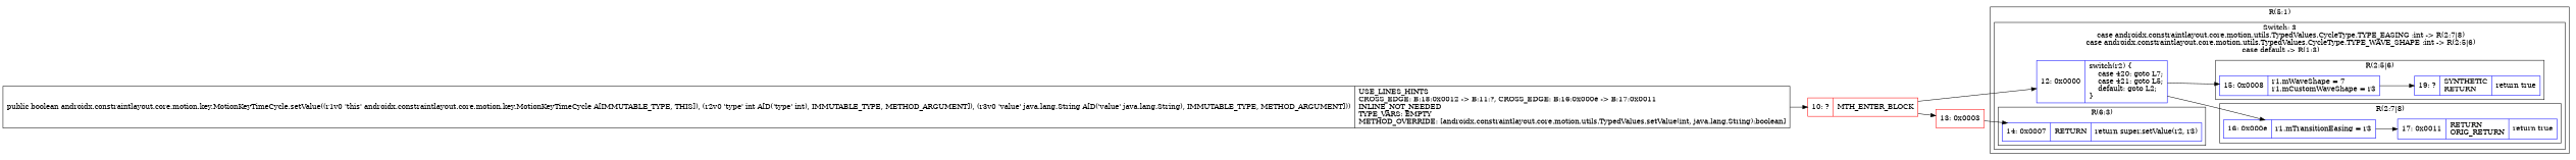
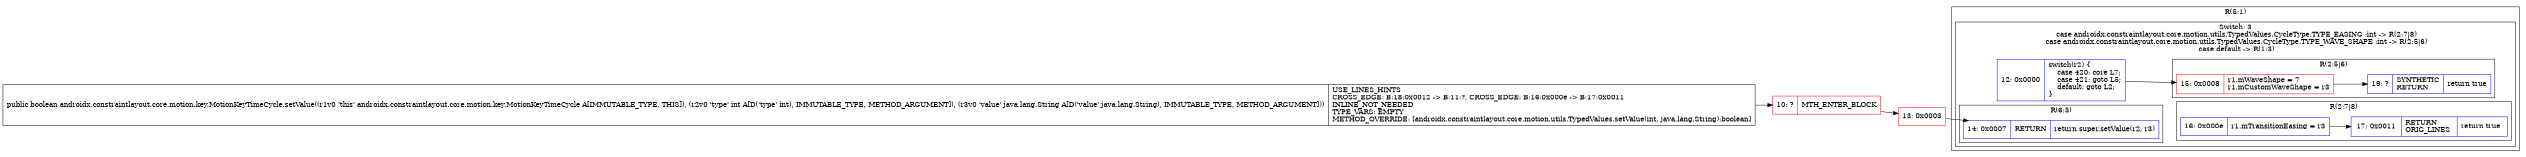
  digraph {
    rankdir=LR
    node [color=blue shape=record]
    n1 [label="{16\:\ 0x000e|r1.mTransitionEasing = r3\l}"]
-   n2 [label="{17\:\ 0x0011|RETURN\lORIG_RETURN\l|return true\l}"]
-   n3 [label="{15\:\ 0x0008|r1.mWaveShape = 7\lr1.mCustomWaveShape = r3\l}"]
+   n2 [label="{17\:\ 0x0011|RETURN\lORIG_LINES\l|return true\l}"]
+   n3 [color=red label="{15\:\ 0x0008|r1.mWaveShape = 7\lr1.mCustomWaveShape = r3\l}"]
    n4 [label="{19\:\ ?|SYNTHETIC\lRETURN\l|return true\l}"]
    n5 [label="{14\:\ 0x0007|RETURN\l|return super.setValue(r2, r3)\l}"]
-   n6 [label="{12\:\ 0x0000|switch(r2) \{\l    case 420: goto L7;\l    case 421: goto L5;\l    default: goto L2;\l\}\l}"]
+   n6 [label="{12\:\ 0x0000|switch(r2) \{\l    case 420: core L7;\l    case 421: goto L5;\l    default: goto L2;\l\}\l}"]
    n7 [color=red label="{13\:\ 0x0003}"]
    n8 [color=red label="{10\:\ ?|MTH_ENTER_BLOCK\l}"]
    n9 [label="{public boolean androidx.constraintlayout.core.motion.key.MotionKeyTimeCycle.setValue((r1v0 'this' androidx.constraintlayout.core.motion.key.MotionKeyTimeCycle A[IMMUTABLE_TYPE, THIS]), (r2v0 'type' int A[D('type' int), IMMUTABLE_TYPE, METHOD_ARGUMENT]), (r3v0 'value' java.lang.String A[D('value' java.lang.String), IMMUTABLE_TYPE, METHOD_ARGUMENT]))  | USE_LINES_HINTS\lCROSS_EDGE: B:18:0x0012 \-\> B:11:?, CROSS_EDGE: B:16:0x000e \-\> B:17:0x0011\lINLINE_NOT_NEEDED\lTYPE_VARS: EMPTY\lMETHOD_OVERRIDE: [androidx.constraintlayout.core.motion.utils.TypedValues.setValue(int, java.lang.String):boolean]\l}" color=""]
    subgraph cluster_1 {
      label="R(5:1)"
      subgraph cluster_2 {
        label="Switch: 3\n case androidx.constraintlayout.core.motion.utils.TypedValues.CycleType.TYPE_EASING :int -> R(2:7|8)\n case androidx.constraintlayout.core.motion.utils.TypedValues.CycleType.TYPE_WAVE_SHAPE :int -> R(2:5|6)\n case default -> R(1:3)"
        n6
        subgraph cluster_3 {
          label="R(2:7|8)"
          n1
          n2
        }
        subgraph cluster_4 {
          label="R(2:5|6)"
          n3
          n4
        }
        subgraph cluster_5 {
          label="R(6:3)"
          n5
        }
      }
    }
    n1 -> n2
    n3 -> n4
-   n6 -> n1
    n6 -> n3
    n7 -> n5
-   n8 -> n6
    n8 -> n7
    n9 -> n8
  }
